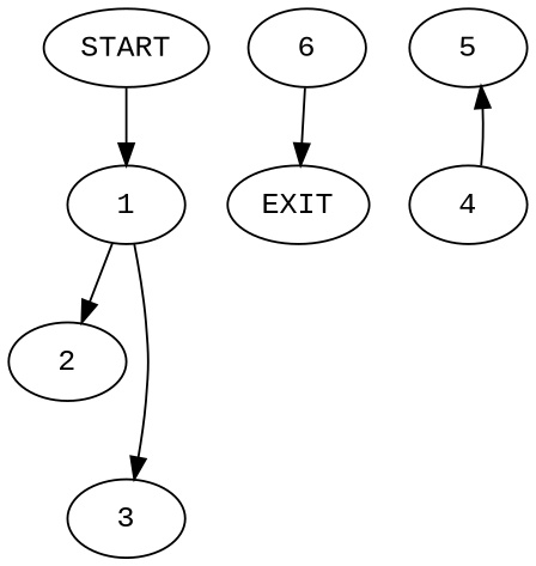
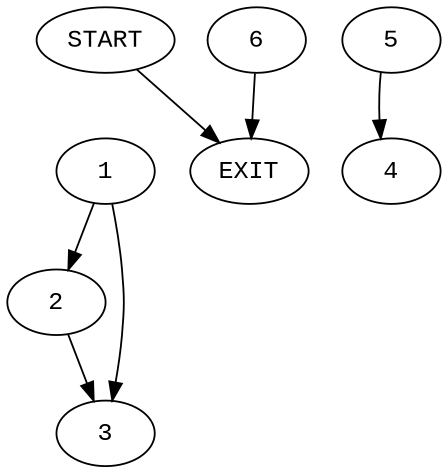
  digraph {
    fontname="Liberation Mono"
    node [fontname="Liberation Mono"]
    edge [fontname="Liberation Mono"]
    n1 [label=START]
    1
    2
    3
    n5 [label=EXIT]
    5
    4
    6
-   n1 -> 1
+   n1 -> n5
    1 -> 2
    1 -> 3
-   4 -> 5
+   2 -> 3
+   5 -> 4
    6 -> n5
  }
